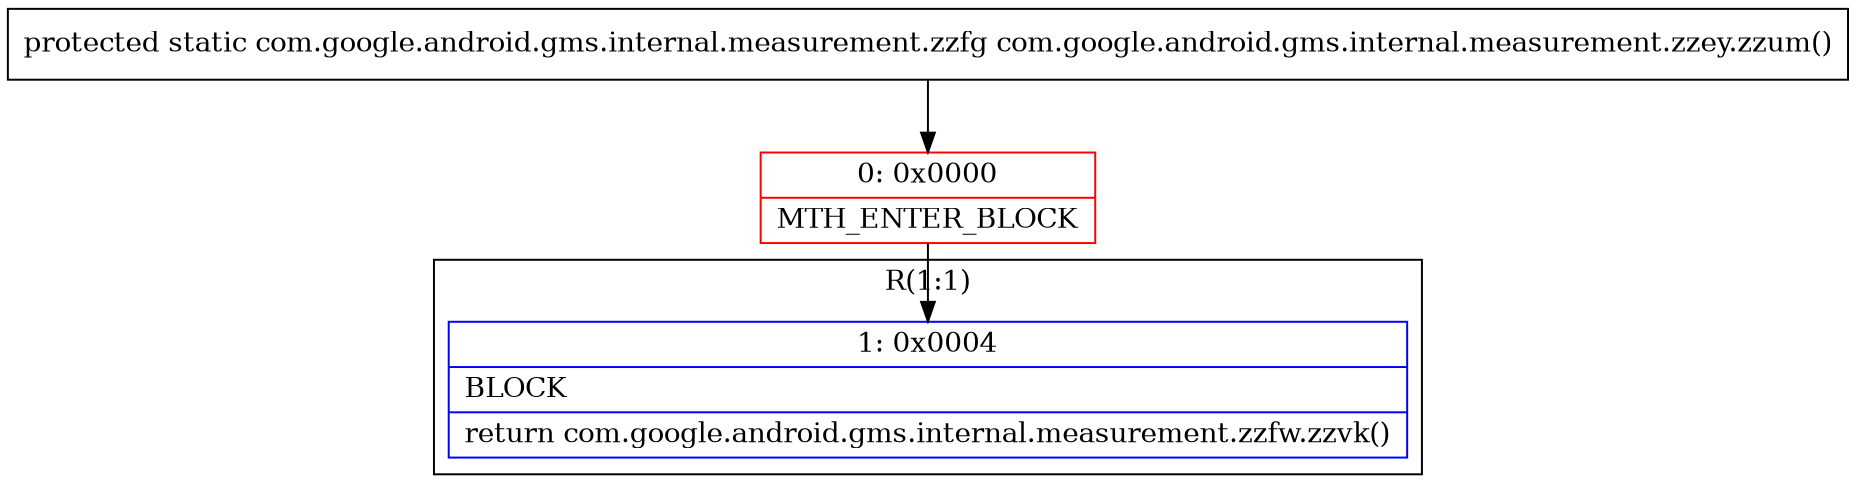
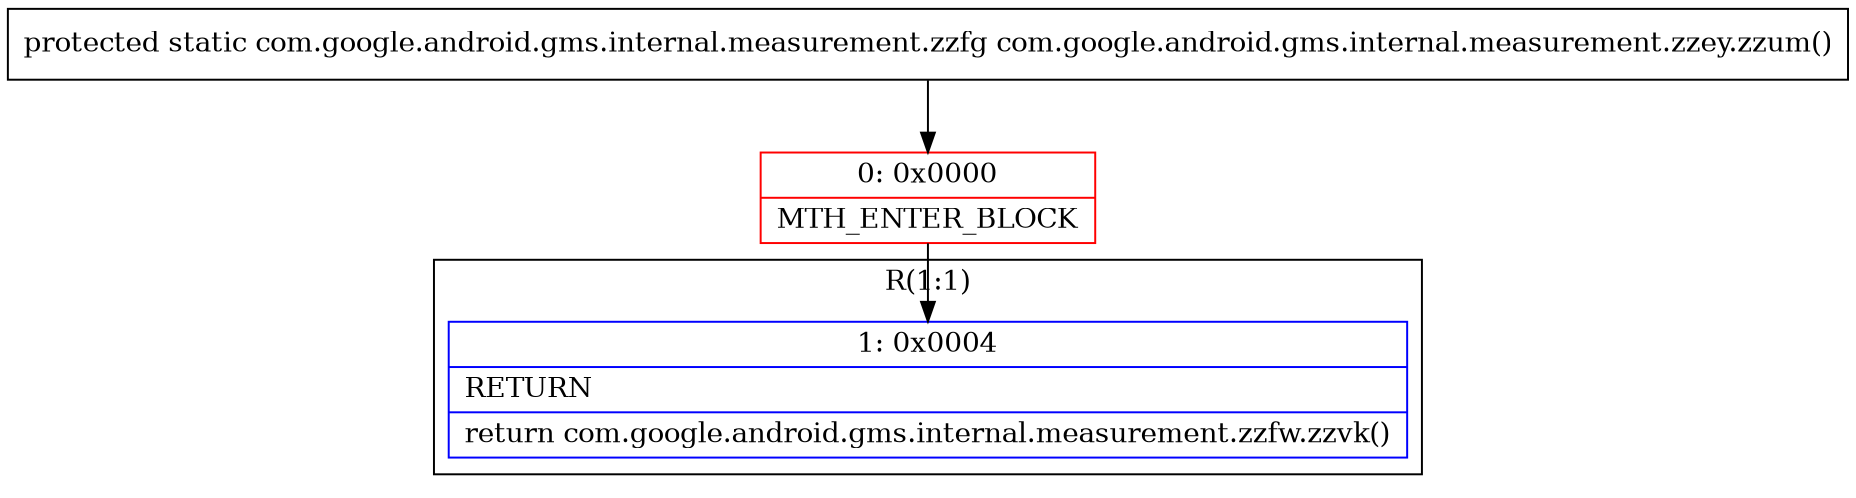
  digraph {
    node [shape=record]
-   n1 [color=blue label="{1\:\ 0x0004|BLOCK\l|return com.google.android.gms.internal.measurement.zzfw.zzvk()\l}"]
+   n1 [color=blue label="{1\:\ 0x0004|RETURN\l|return com.google.android.gms.internal.measurement.zzfw.zzvk()\l}"]
    n2 [color=red label="{0\:\ 0x0000|MTH_ENTER_BLOCK\l}"]
    n3 [label="{protected static com.google.android.gms.internal.measurement.zzfg com.google.android.gms.internal.measurement.zzey.zzum() }"]
    subgraph cluster_1 {
      label="R(1:1)"
      n1
    }
    n2 -> n1
    n3 -> n2
  }
